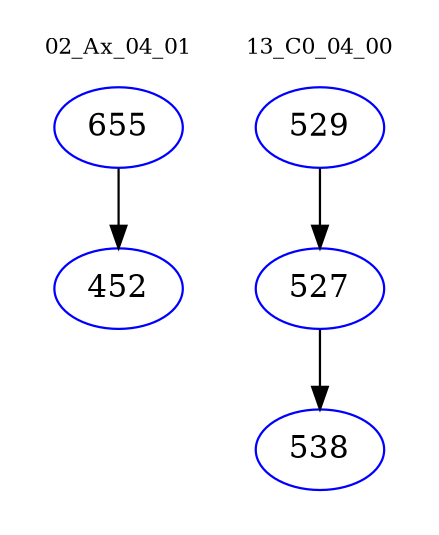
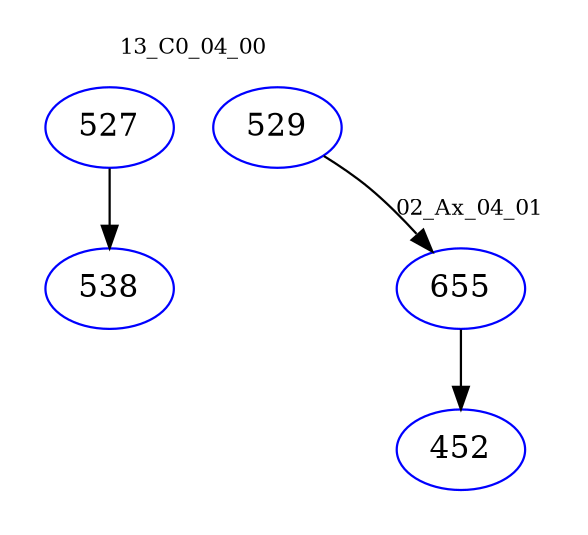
  digraph {
    node [color=blue]
    edge [color=black]
    n1 [label=655]
    n2 [label=452]
    n3 [label=529]
    n4 [label=527]
    n5 [label=538]
    subgraph cluster_1 {
      color=white
      fontsize=10
      label="02_Ax_04_01"
      n1
      n2
    }
    subgraph cluster_2 {
      color=white
      fontsize=10
      label="13_C0_04_00"
      n3
      n4
      n5
    }
    n1 -> n2
-   n3 -> n4
+   n3 -> n1
    n4 -> n5
  }
